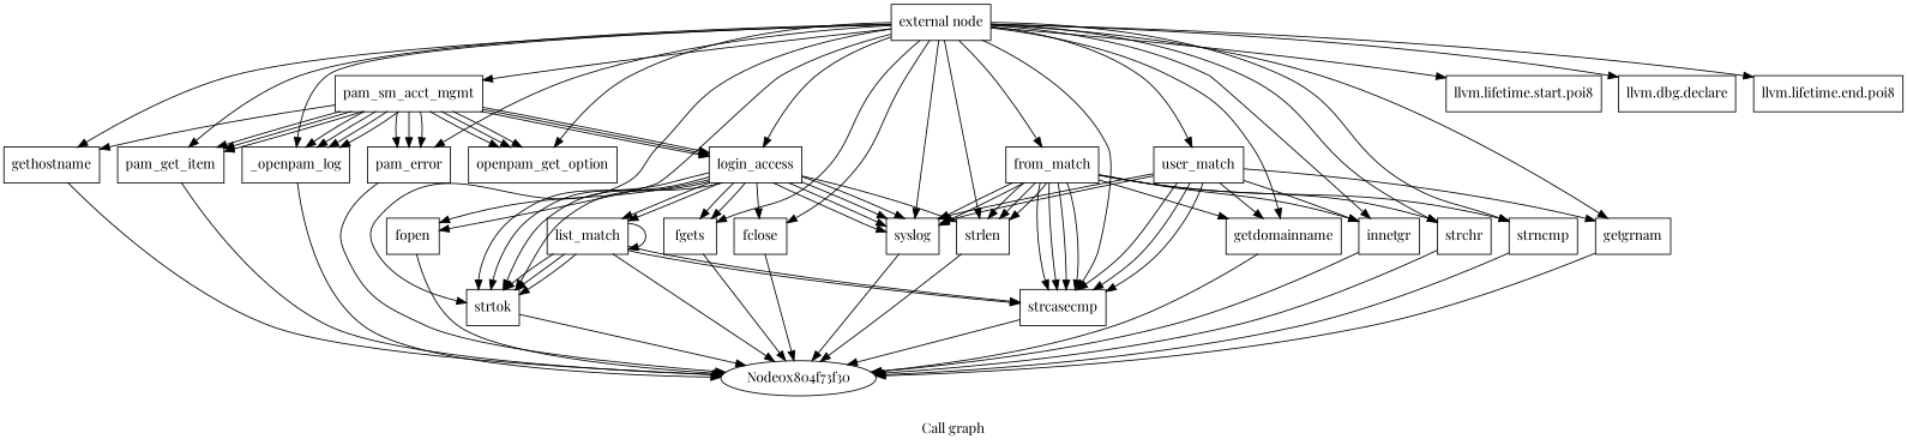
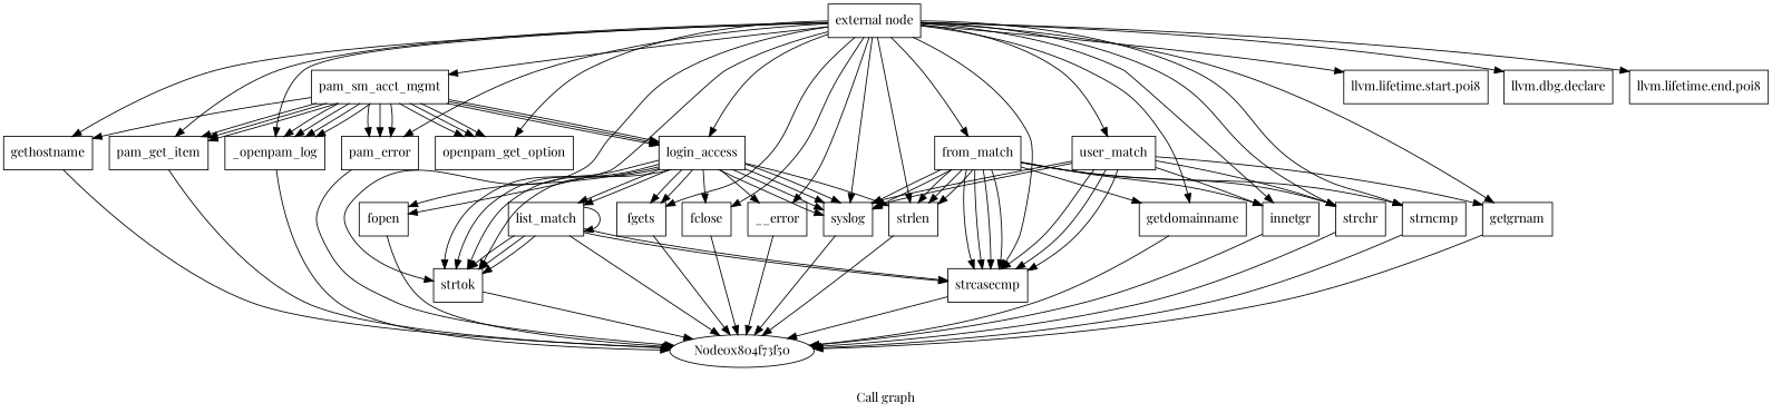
  digraph {
    fontname="Playfair Display"
    label="Call graph"
    node [fontname="Playfair Display" shape=record]
    edge [fontname="Playfair Display"]
    n1 [label="{external node}"]
    n2 [label="{pam_sm_acct_mgmt}"]
    n3 [label="{llvm.lifetime.start.p0i8}"]
    n4 [label="{llvm.dbg.declare}"]
    n5 [label="{pam_get_item}"]
    n6 [label="{_openpam_log}"]
    n7 [label="{gethostname}"]
    n8 [label="{openpam_get_option}"]
    n9 [label="{pam_error}"]
    n10 [label="{llvm.lifetime.end.p0i8}"]
    n11 [label="{login_access}"]
    n12 [label="{fopen}"]
    n13 [label="{fgets}"]
    n14 [label="{strlen}"]
    n15 [label="{syslog}"]
    n16 [label="{strtok}"]
    n17 [label="{from_match}"]
    n18 [label="{user_match}"]
    n19 [label="{fclose}"]
+   n20 [label="{__error}"]
    n21 [label="{getdomainname}"]
    n22 [label="{innetgr}"]
    n23 [label="{strcasecmp}"]
    n24 [label="{getgrnam}"]
    n25 [label="{strchr}"]
    n26 [label="{strncmp}"]
-   Node0x804f73f50 [label=Node0x804f73f30 shape=""]
+   Node0x804f73f50 [shape=""]
    n28 [label="{list_match}"]
    n1 -> n2
    n1 -> n3
    n1 -> n4
    n1 -> n5
    n1 -> n6
    n1 -> n7
    n1 -> n8
    n1 -> n9
    n1 -> n10
    n1 -> n11
    n1 -> n12
    n1 -> n13
    n1 -> n14
    n1 -> n15
    n1 -> n16
    n1 -> n17
    n1 -> n18
    n1 -> n19
+   n1 -> n20
    n1 -> n21
    n1 -> n22
    n1 -> n23
    n1 -> n24
    n1 -> n25
    n1 -> n26
    n2 -> n5
    n2 -> n5
    n2 -> n5
    n2 -> n6
    n2 -> n6
    n2 -> n6
    n2 -> n6
    n2 -> n7
    n2 -> n8
    n2 -> n8
    n2 -> n8
    n2 -> n9
    n2 -> n9
    n2 -> n9
    n2 -> n11
    n2 -> n11
    n2 -> n11
    n5 -> Node0x804f73f50
    n6 -> Node0x804f73f50
    n7 -> Node0x804f73f50
    n9 -> Node0x804f73f50
    n11 -> n12
    n11 -> n13
    n11 -> n13
    n11 -> n14
    n11 -> n15
    n11 -> n15
    n11 -> n15
    n11 -> n15
    n11 -> n16
    n11 -> n16
    n11 -> n16
    n11 -> n16
    n11 -> n19
+   n11 -> n20
    n11 -> n28
    n11 -> n28
    n12 -> Node0x804f73f50
    n13 -> Node0x804f73f50
    n14 -> Node0x804f73f50
    n15 -> Node0x804f73f50
    n16 -> Node0x804f73f50
    n17 -> n14
    n17 -> n14
    n17 -> n14
    n17 -> n15
    n17 -> n15
    n17 -> n21
    n17 -> n22
    n17 -> n23
    n17 -> n23
    n17 -> n23
    n17 -> n23
    n17 -> n25
    n17 -> n26
    n18 -> n15
    n18 -> n15
-   n18 -> n21
+   n18 -> n25
    n18 -> n22
    n18 -> n23
    n18 -> n23
    n18 -> n23
    n18 -> n24
    n19 -> Node0x804f73f50
+   n20 -> Node0x804f73f50
    n21 -> Node0x804f73f50
    n22 -> Node0x804f73f50
    n23 -> Node0x804f73f50
    n24 -> Node0x804f73f50
    n25 -> Node0x804f73f50
    n26 -> Node0x804f73f50
    n28 -> n16
    n28 -> n16
    n28 -> n16
    n28 -> n23
    n28 -> n23
    n28 -> Node0x804f73f50
    n28 -> n28
  }
